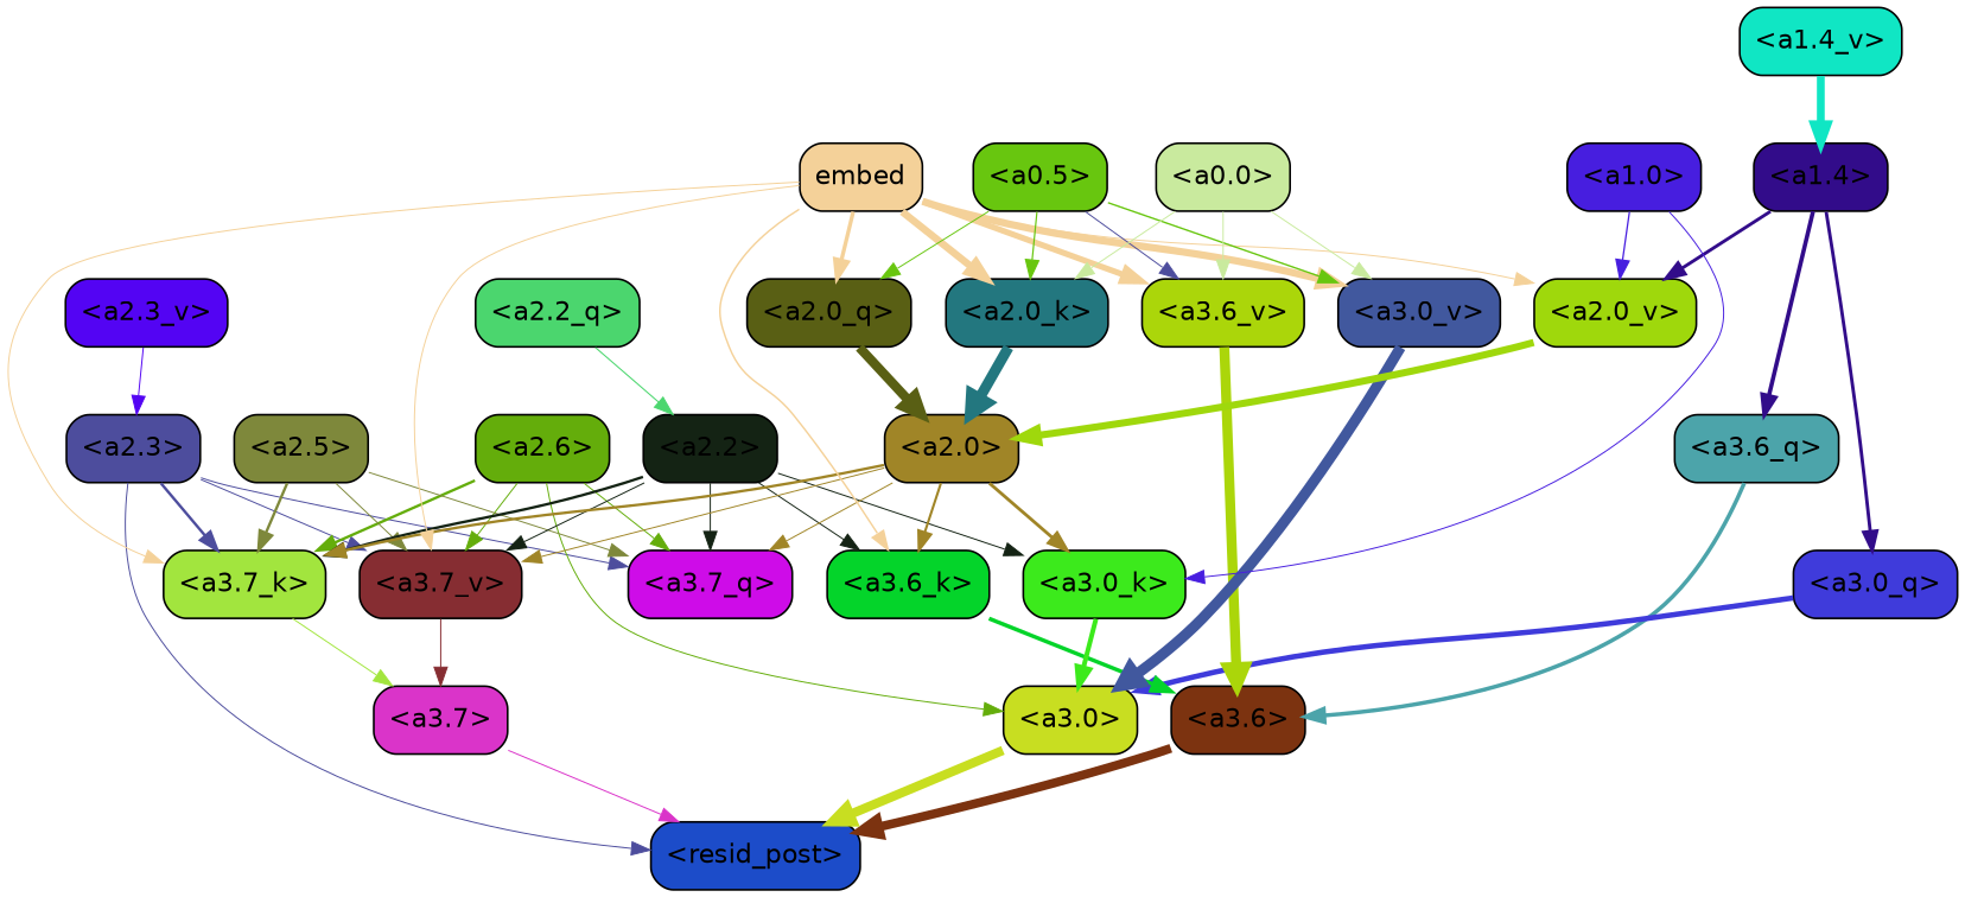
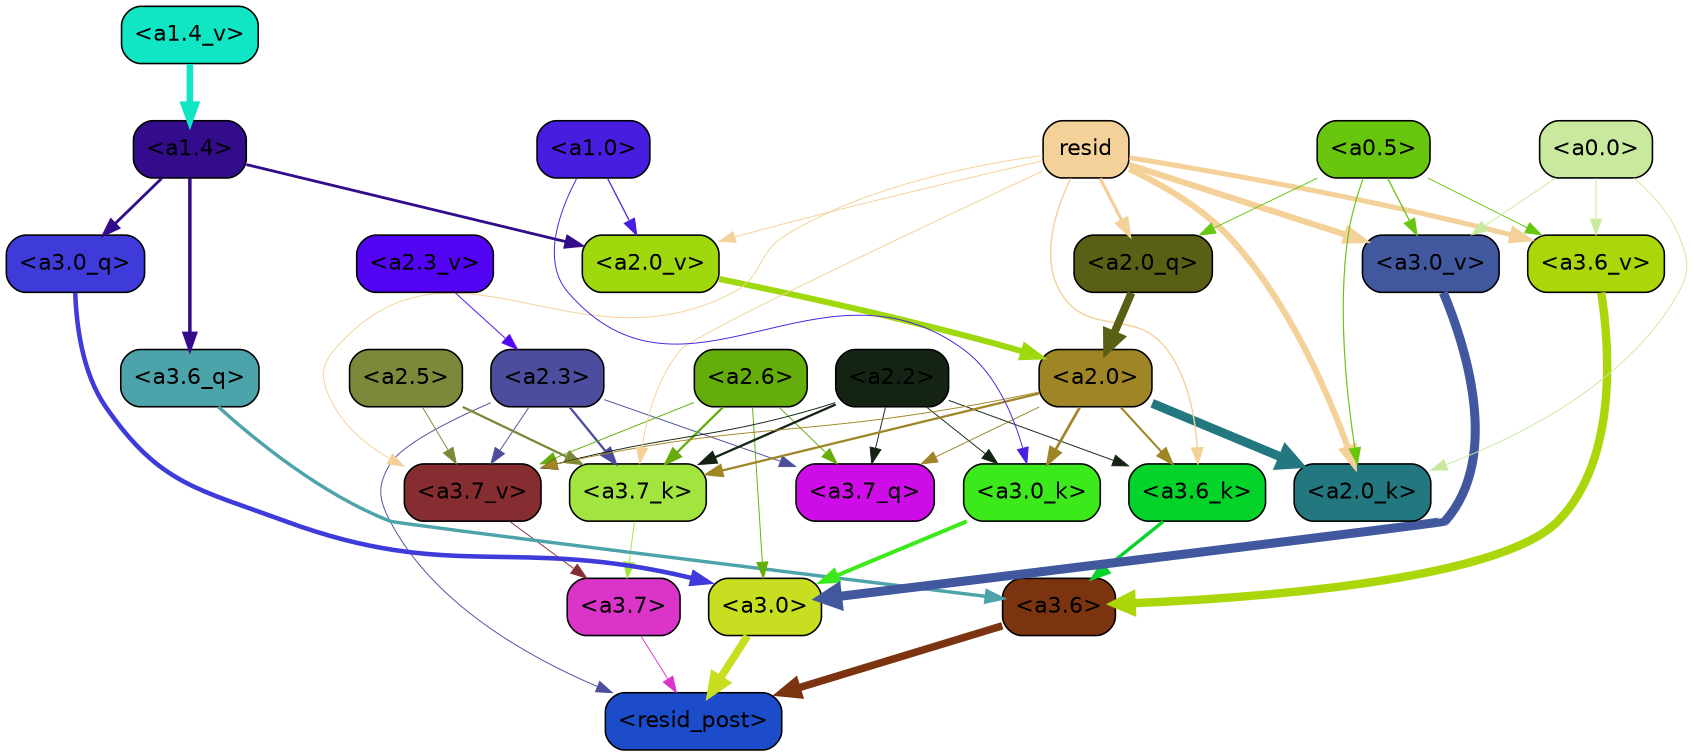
  strict digraph {
    splines=true
    node [color=black fontname=Helvetica shape=box style="filled, rounded"]
    edge [color="#f4d199" penwidth=0.6]
    "<a3.7>" [fillcolor="#da34c9"]
    "<resid_post>" [fillcolor="#1c4cc9"]
    "<a3.6>" [fillcolor="#7c3310"]
    "<a3.0>" [fillcolor="#c8de21"]
    "<a2.3>" [fillcolor="#4d4d9d"]
    "<a3.7_q>" [fillcolor="#ce0ce8"]
    "<a3.7_k>" [fillcolor="#a2e53e"]
    "<a3.7_v>" [fillcolor="#862d32"]
    "<a3.6_q>" [fillcolor="#4ca4aa"]
    "<a3.0_q>" [fillcolor="#3f3bdb"]
    "<a3.6_k>" [fillcolor="#04d42a"]
    "<a3.0_k>" [fillcolor="#3cea1c"]
    "<a3.6_v>" [fillcolor="#abd60a"]
    "<a3.0_v>" [fillcolor="#41589e"]
    "<a2.6>" [fillcolor="#64ad0b"]
    "<a2.5>" [fillcolor="#7e883b"]
    "<a2.2>" [fillcolor="#142314"]
    "<a2.0>" [fillcolor="#a08527"]
    "<a1.4>" [fillcolor="#320c8a"]
    "<a2.0_v>" [fillcolor="#9fd80c"]
-   embed [fillcolor="#f4d199"]
+   embed [fillcolor="#f4d199" label=resid]
    "<a2.0_q>" [fillcolor="#595f14"]
    "<a2.0_k>" [fillcolor="#23777f"]
    "<a1.0>" [fillcolor="#471edf"]
    "<a0.5>" [fillcolor="#68c60f"]
    "<a0.0>" [fillcolor="#c9ea9e"]
-   "<a2.2_q>" [fillcolor="#4bd66e"]
    "<a2.3_v>" [fillcolor="#5304f3"]
    "<a1.4_v>" [fillcolor="#10e6c4"]
    "<a3.7>" -> "<resid_post>" [color="#da34c9"]
    "<a3.6>" -> "<resid_post>" [color="#7c3310" penwidth=4.746312499046326]
    "<a3.0>" -> "<resid_post>" [color="#c8de21" penwidth=4.896343111991882]
    "<a2.3>" -> "<resid_post>" [color="#4d4d9d"]
    "<a2.3>" -> "<a3.7_q>" [color="#4d4d9d"]
    "<a2.3>" -> "<a3.7_k>" [color="#4d4d9d" penwidth=1.467104621231556]
    "<a2.3>" -> "<a3.7_v>" [color="#4d4d9d"]
    "<a3.7_k>" -> "<a3.7>" [color="#a2e53e"]
    "<a3.7_v>" -> "<a3.7>" [color="#862d32"]
    "<a3.6_q>" -> "<a3.6>" [color="#4ca4aa" penwidth=2.160832464694977]
    "<a3.0_q>" -> "<a3.0>" [color="#3f3bdb" penwidth=2.870753765106201]
    "<a3.6_k>" -> "<a3.6>" [color="#04d42a" penwidth=2.13908451795578]
    "<a3.0_k>" -> "<a3.0>" [color="#3cea1c" penwidth=2.520303964614868]
    "<a3.6_v>" -> "<a3.6>" [color="#abd60a" penwidth=5.297133803367615]
    "<a3.0_v>" -> "<a3.0>" [color="#41589e" penwidth=5.680712580680847]
    "<a2.6>" -> "<a3.0>" [color="#64ad0b"]
    "<a2.6>" -> "<a3.7_q>" [color="#64ad0b"]
    "<a2.6>" -> "<a3.7_k>" [color="#64ad0b" penwidth=1.4453159049153328]
    "<a2.6>" -> "<a3.7_v>" [color="#64ad0b"]
-   "<a2.5>" -> "<a3.7_q>" [color="#7e883b"]
    "<a2.5>" -> "<a3.7_k>" [color="#7e883b" penwidth=1.4526091292500496]
    "<a2.5>" -> "<a3.7_v>" [color="#7e883b"]
    "<a2.2>" -> "<a3.7_q>" [color="#142314"]
    "<a2.2>" -> "<a3.7_k>" [color="#142314" penwidth=1.4310357049107552]
    "<a2.2>" -> "<a3.7_v>" [color="#142314"]
    "<a2.2>" -> "<a3.6_k>" [color="#142314"]
    "<a2.2>" -> "<a3.0_k>" [color="#142314"]
    "<a2.0>" -> "<a3.7_q>" [color="#a08527"]
    "<a2.0>" -> "<a3.7_k>" [color="#a08527" penwidth=1.4314699843525887]
    "<a2.0>" -> "<a3.7_v>" [color="#a08527"]
    "<a2.0>" -> "<a3.6_k>" [color="#a08527" penwidth=1.2950235605239868]
    "<a2.0>" -> "<a3.0_k>" [color="#a08527" penwidth=1.712992787361145]
    "<a1.4>" -> "<a3.6_q>" [color="#320c8a" penwidth=2.242796540260315]
    "<a1.4>" -> "<a3.0_q>" [color="#320c8a" penwidth=1.7808996737003326]
    "<a1.4>" -> "<a2.0_v>" [color="#320c8a" penwidth=1.7603429555892944]
    "<a2.0_v>" -> "<a2.0>" [color="#9fd80c" penwidth=3.8170836865901947]
    embed -> "<a3.7_k>"
    embed -> "<a3.7_v>"
    embed -> "<a3.6_k>" [penwidth=0.891706109046936]
    embed -> "<a3.6_v>" [penwidth=3.1766927242279053]
    embed -> "<a3.0_v>" [penwidth=3.9005755856633186]
    embed -> "<a2.0_v>"
    embed -> "<a2.0_q>" [penwidth=2.0810389518737793]
    embed -> "<a2.0_k>" [penwidth=3.8915770053863525]
    "<a2.0_q>" -> "<a2.0>" [color="#595f14" penwidth=5.017253503203392]
-   "<a2.0_k>" -> "<a2.0>" [color="#23777f" penwidth=5.656688302755356]
+   "<a2.0>" -> "<a2.0_k>" [color="#23777f" penwidth=5.656688302755356]
    "<a1.0>" -> "<a3.0_k>" [color="#471edf"]
    "<a1.0>" -> "<a2.0_v>" [color="#471edf" penwidth=0.7897878289222717]
-   "<a0.5>" -> "<a3.6_v>" [color="#4d4d9d"]
+   "<a0.5>" -> "<a3.6_v>" [color="#68c60f"]
    "<a0.5>" -> "<a3.0_v>" [color="#68c60f" penwidth=0.8493617177009583]
    "<a0.5>" -> "<a2.0_q>" [color="#68c60f"]
    "<a0.5>" -> "<a2.0_k>" [color="#68c60f" penwidth=0.7482255101203918]
    "<a0.0>" -> "<a3.6_v>" [color="#c9ea9e"]
    "<a0.0>" -> "<a3.0_v>" [color="#c9ea9e"]
    "<a0.0>" -> "<a2.0_k>" [color="#c9ea9e"]
-   "<a2.2_q>" -> "<a2.2>" [color="#4bd66e" penwidth=0.6449352353811264]
    "<a2.3_v>" -> "<a2.3>" [color="#5304f3"]
    "<a1.4_v>" -> "<a1.4>" [color="#10e6c4" penwidth=4.140247106552124]
  }
